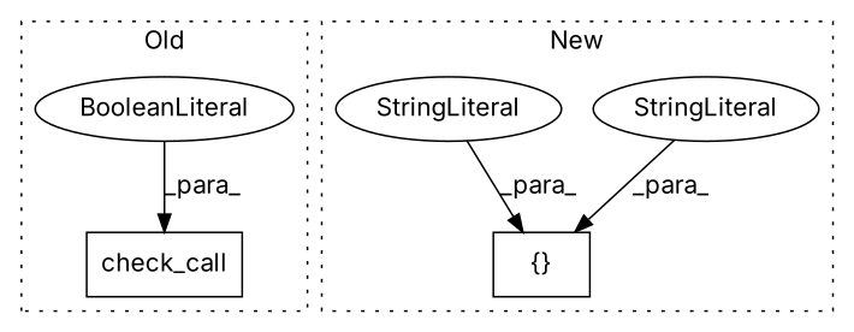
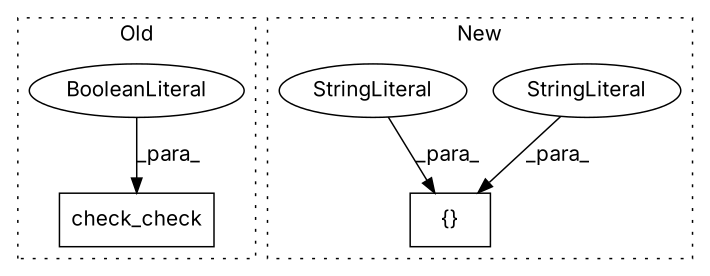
  digraph {
    fontname=Inter
    node [a=45 l=4 shape=ellipse fontname=Inter]
    edge [fontname=Inter]
-   n1 [a=32 l="11,1" label=check_call s="136,151" shape=box]
+   n1 [a=32 l="11,1" label=check_check s="136,151" shape=box]
    n2 [a=9 label=BooleanLiteral s=147]
    n3 [a=4 l="1,1" label="{}" s="192,252" shape=box]
    n4 [label=StringLiteral s=208]
    n5 [l=5 label=StringLiteral s=213]
    subgraph cluster_1 {
      label=Old
      style=dotted
      n1
      n2
    }
    subgraph cluster_2 {
      label=New
      style=dotted
      n3
      n4
      n5
    }
    n2 -> n1 [label=_para_]
    n4 -> n3 [label=_para_]
    n5 -> n3 [label=_para_]
  }
